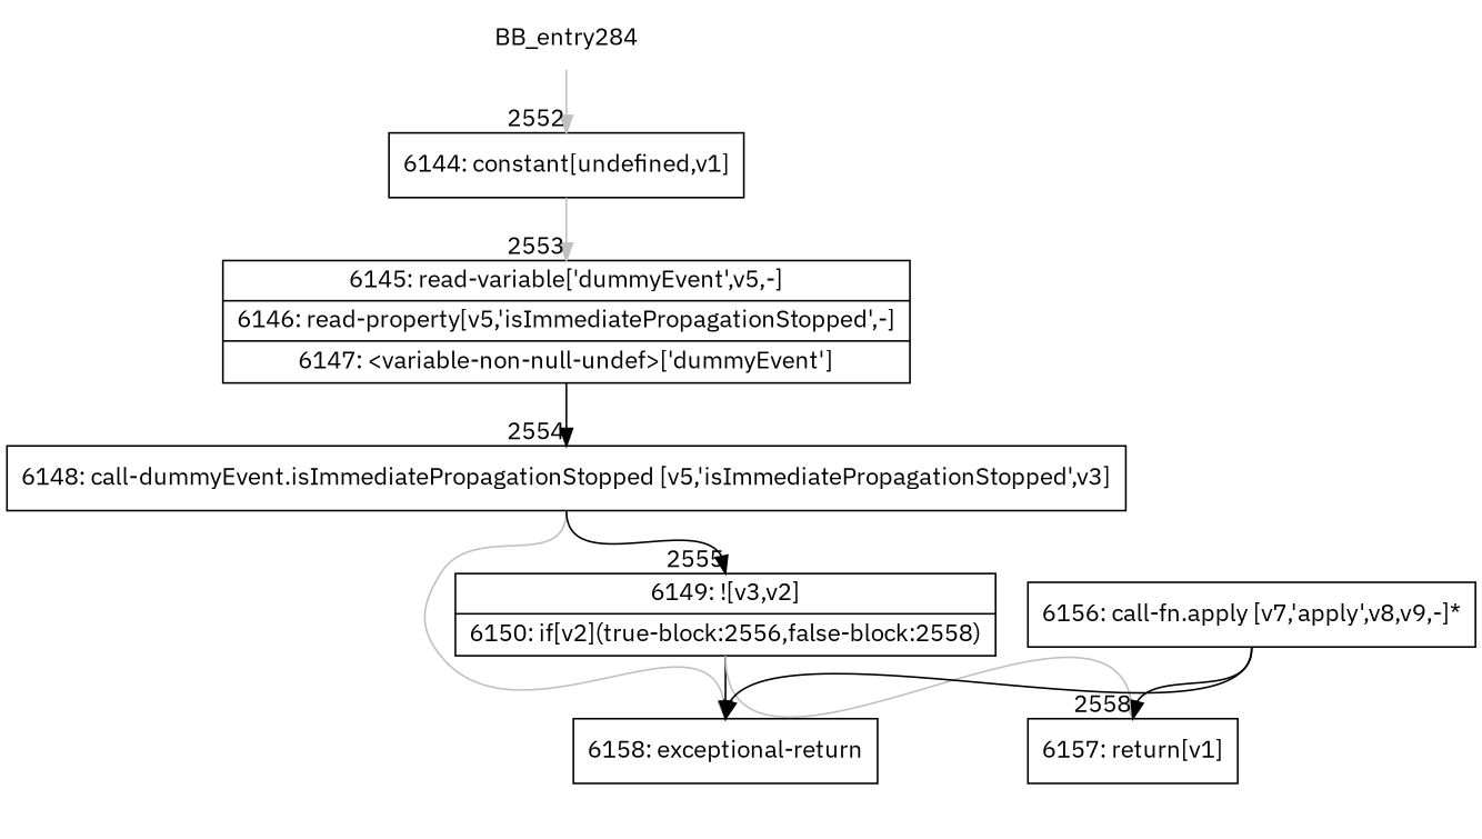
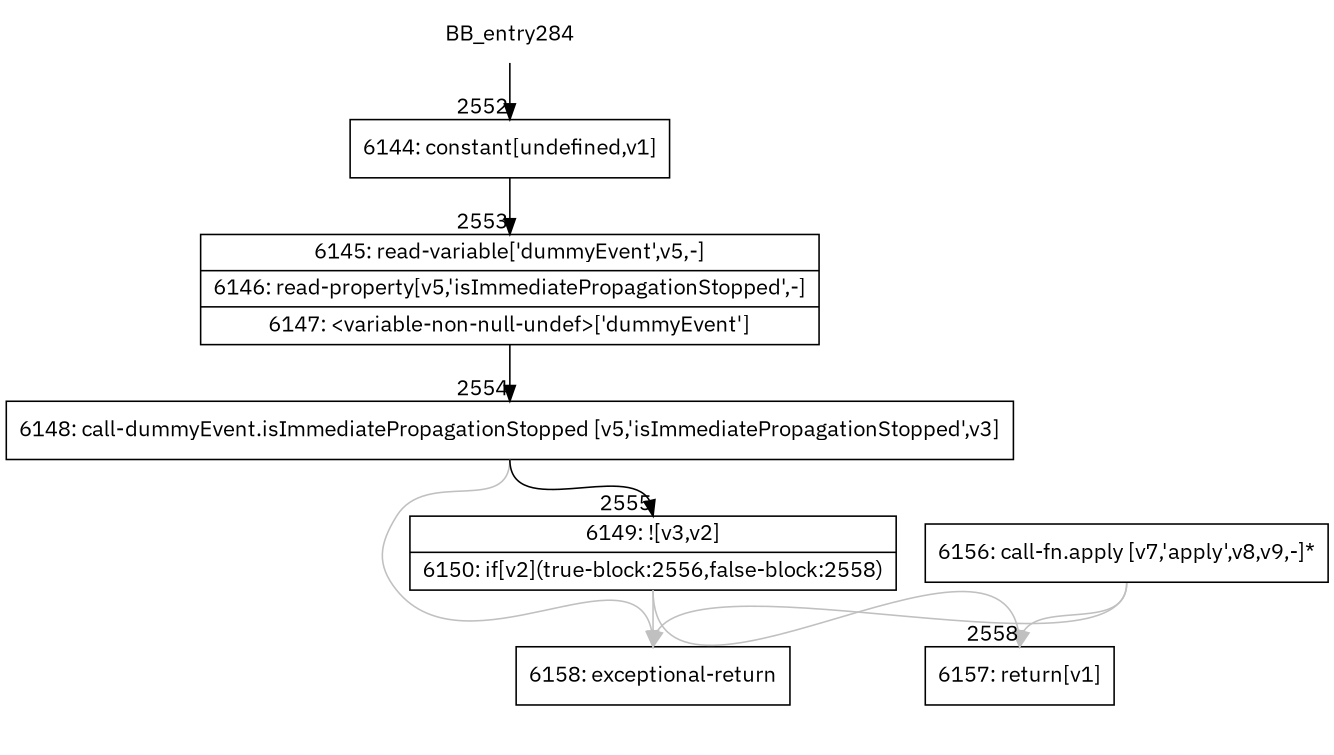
  digraph {
    fontname="IBM Plex Sans"
    rankdir=TD
    node [fontname="IBM Plex Sans" shape=record]
    edge [fontname="IBM Plex Sans" headport=n tailport=s]
    n1 [label=BB_entry284 shape=none]
    n2 [label="{6144: constant[undefined,v1]}"]
    n3 [label="{6145: read-variable['dummyEvent',v5,-]|6146: read-property[v5,'isImmediatePropagationStopped',-]|6147: \<variable-non-null-undef\>['dummyEvent']}"]
    n4 [label="{6148: call-dummyEvent.isImmediatePropagationStopped [v5,'isImmediatePropagationStopped',v3]}"]
    n5 [label="{6158: exceptional-return}"]
    n6 [label="{6149: ![v3,v2]|6150: if[v2](true-block:2556,false-block:2558)}"]
    n7 [label="{6157: return[v1]}"]
    n8 [label="{6156: call-fn.apply [v7,'apply',v8,v9,-]*}"]
-   n1 -> n2 [headlabel="    2552" color=gray]
-   n2 -> n3 [headlabel="      2553" color=gray]
+   n1 -> n2 [headlabel="    2552"]
+   n2 -> n3 [headlabel="      2553"]
    n3 -> n4 [headlabel="      2554"]
    n4 -> n5 [color=gray]
    n4 -> n6 [headlabel="      2555"]
-   n6 -> n5 [color=black]
+   n6 -> n5 [color=gray]
    n6 -> n7 [color=gray headlabel="      2558"]
-   n8 -> n5 [color=black]
-   n8 -> n7
+   n8 -> n5 [color=gray]
+   n8 -> n7 [color=gray]
  }
